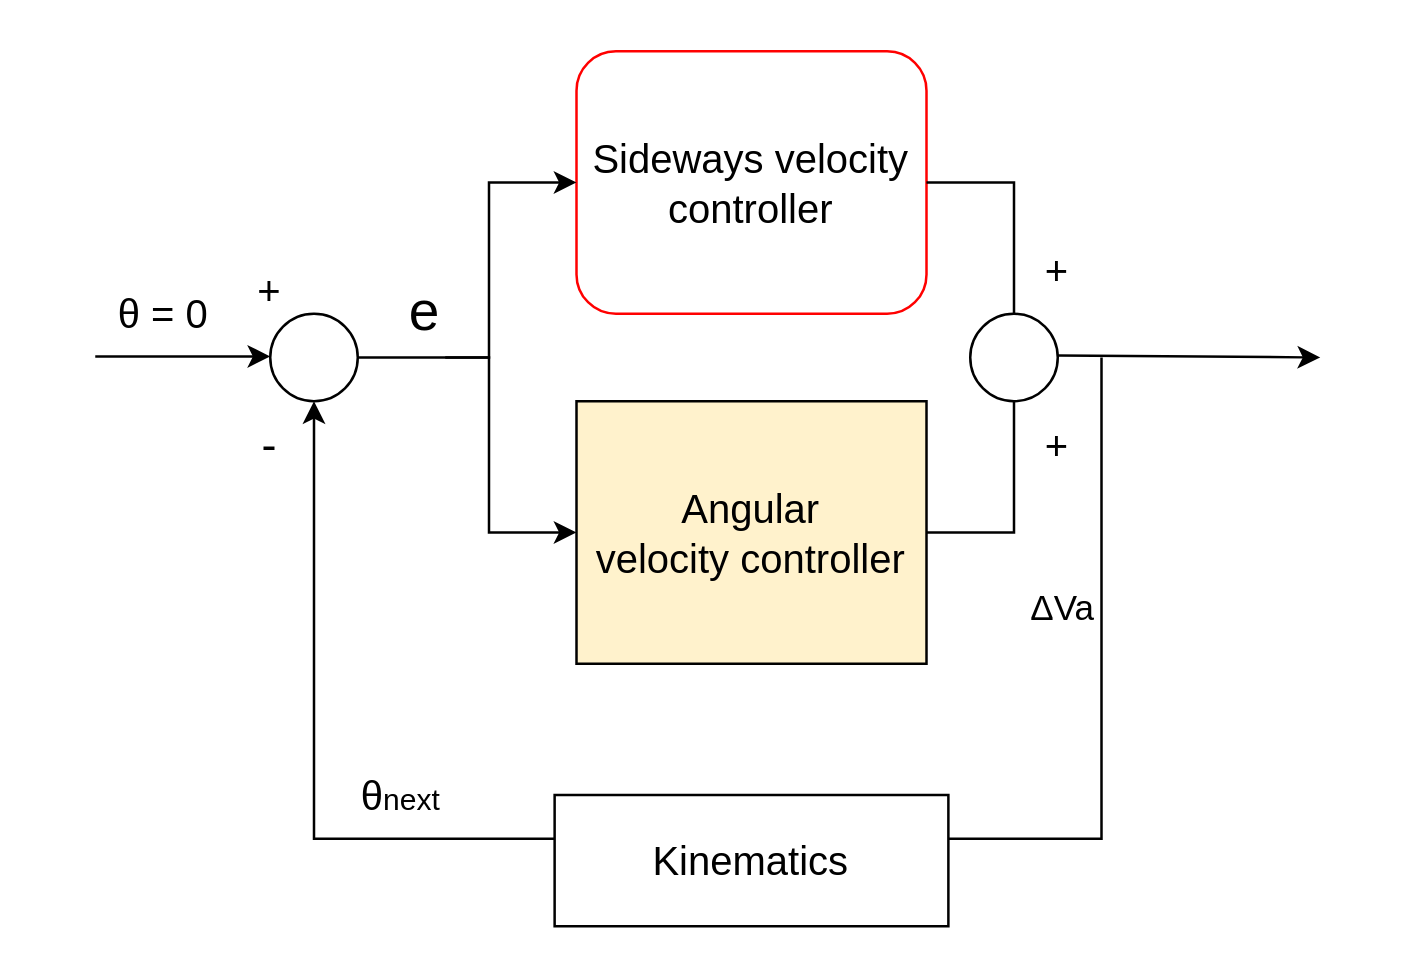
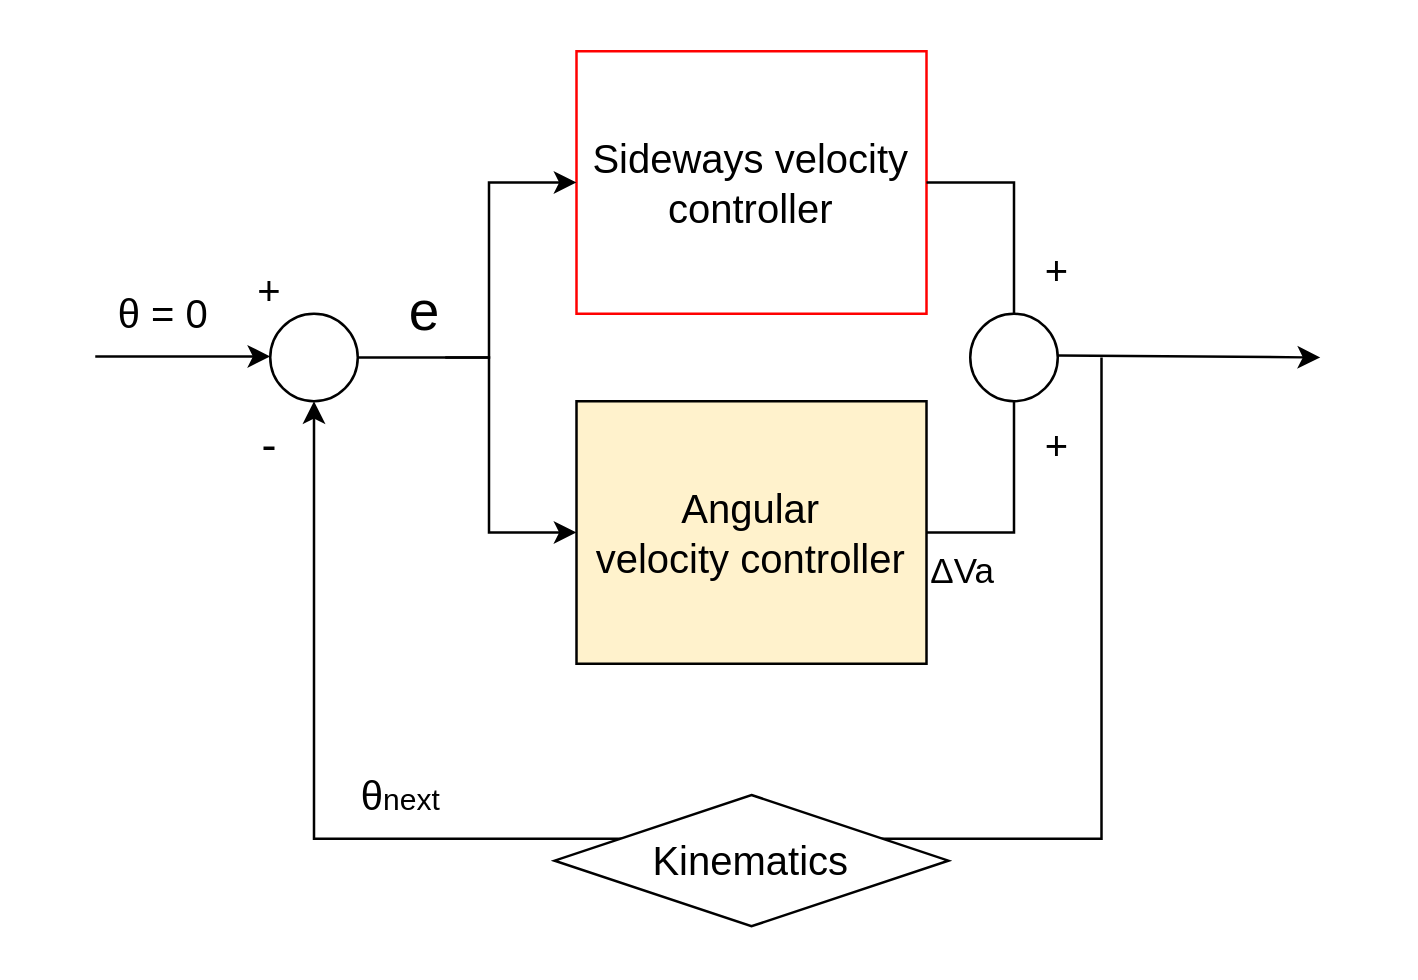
  <mxCell id="0" />
  <mxCell id="1" parent="0" />
  <mxCell id="2" value="" style="group;aspect=fixed;" vertex="1" connectable="0" parent="1"><mxGeometry x="20" y="20" width="525" height="350" as="geometry" /></mxCell>
  <mxCell id="3" value="" style="endArrow=classic;html=1;rounded=0;" parent="2" edge="1"><mxGeometry width="50" height="50" relative="1" as="geometry"><mxPoint x="17.5" y="122.08" as="sourcePoint" /><mxPoint x="87.5" y="122.08" as="targetPoint" /></mxGeometry></mxCell>
  <mxCell id="4" value="" style="ellipse;whiteSpace=wrap;html=1;aspect=fixed;" parent="2" vertex="1"><mxGeometry x="87.5" y="105" width="35" height="35" as="geometry" /></mxCell>
- <mxCell id="5" value="&lt;font style=&quot;font-size: 16px;&quot;&gt;Sideways velocity controller&lt;/font&gt;" style="whiteSpace=wrap;html=1;strokeColor=#FF0000;rounded=1;" parent="2" vertex="1"><mxGeometry x="210" width="140" height="105" as="geometry" /></mxCell>
+ <mxCell id="5" value="&lt;font style=&quot;font-size: 16px;&quot;&gt;Sideways velocity controller&lt;/font&gt;" style="rounded=0;whiteSpace=wrap;html=1;strokeColor=#FF0000;" parent="2" vertex="1"><mxGeometry x="210" width="140" height="105" as="geometry" /></mxCell>
  <mxCell id="6" value="&lt;div&gt;&lt;font style=&quot;font-size: 16px;&quot;&gt;Angular &lt;br&gt;&lt;/font&gt;&lt;/div&gt;&lt;div&gt;&lt;font style=&quot;font-size: 16px;&quot;&gt;velocity controller&lt;/font&gt;&lt;/div&gt;" style="rounded=0;whiteSpace=wrap;html=1;fillColor=#fff2cc;" parent="2" vertex="1"><mxGeometry x="210" y="140" width="140" height="105" as="geometry" /></mxCell>
  <mxCell id="7" value="" style="endArrow=classic;html=1;rounded=0;entryX=0;entryY=0.5;entryDx=0;entryDy=0;" parent="2" target="5" edge="1"><mxGeometry width="50" height="50" relative="1" as="geometry"><mxPoint x="157.5" y="122.5" as="sourcePoint" /><mxPoint x="175" y="35" as="targetPoint" /><Array as="points"><mxPoint x="175" y="122.5" /><mxPoint x="175" y="52.5" /></Array></mxGeometry></mxCell>
  <mxCell id="8" value="" style="endArrow=classic;html=1;rounded=0;entryX=0;entryY=0.5;entryDx=0;entryDy=0;exitX=1;exitY=0.5;exitDx=0;exitDy=0;" parent="2" source="4" target="6" edge="1"><mxGeometry width="50" height="50" relative="1" as="geometry"><mxPoint x="157.5" y="122.5" as="sourcePoint" /><mxPoint x="210" y="105" as="targetPoint" /><Array as="points"><mxPoint x="175" y="122.5" /><mxPoint x="175" y="192.5" /></Array></mxGeometry></mxCell>
  <mxCell id="9" value="" style="endArrow=none;html=1;rounded=0;" parent="2" edge="1"><mxGeometry width="50" height="50" relative="1" as="geometry"><mxPoint x="350" y="192.5" as="sourcePoint" /><mxPoint x="385" y="140" as="targetPoint" /><Array as="points"><mxPoint x="385" y="192.5" /></Array></mxGeometry></mxCell>
  <mxCell id="10" value="" style="endArrow=classic;html=1;rounded=0;entryX=0.5;entryY=1;entryDx=0;entryDy=0;" parent="2" target="4" edge="1"><mxGeometry width="50" height="50" relative="1" as="geometry"><mxPoint x="420" y="122.5" as="sourcePoint" /><mxPoint x="490" y="297.5" as="targetPoint" /><Array as="points"><mxPoint x="420" y="315.0" /><mxPoint x="105" y="315.0" /></Array></mxGeometry></mxCell>
  <mxCell id="11" value="&lt;font style=&quot;font-size: 22px;&quot;&gt;e&lt;/font&gt;" style="text;html=1;strokeColor=none;fillColor=none;align=center;verticalAlign=middle;whiteSpace=wrap;rounded=0;" parent="2" vertex="1"><mxGeometry x="122.5" y="78.75" width="52.5" height="52.5" as="geometry" /></mxCell>
  <mxCell id="12" value="" style="ellipse;whiteSpace=wrap;html=1;aspect=fixed;" parent="2" vertex="1"><mxGeometry x="367.5" y="105" width="35" height="35" as="geometry" /></mxCell>
  <mxCell id="13" value="" style="endArrow=none;html=1;rounded=0;entryX=0.5;entryY=0;entryDx=0;entryDy=0;" parent="2" target="12" edge="1"><mxGeometry width="50" height="50" relative="1" as="geometry"><mxPoint x="350" y="52.5" as="sourcePoint" /><mxPoint x="385" as="targetPoint" /><Array as="points"><mxPoint x="385" y="52.5" /></Array></mxGeometry></mxCell>
  <mxCell id="14" value="&lt;font style=&quot;font-size: 16px;&quot;&gt;+&lt;/font&gt;" style="text;html=1;strokeColor=none;fillColor=none;align=center;verticalAlign=middle;whiteSpace=wrap;rounded=0;" parent="2" vertex="1"><mxGeometry x="70" y="78.75" width="35" height="35" as="geometry" /></mxCell>
  <mxCell id="15" value="&lt;font style=&quot;font-size: 16px;&quot;&gt;+&lt;/font&gt;" style="text;html=1;strokeColor=none;fillColor=none;align=center;verticalAlign=middle;whiteSpace=wrap;rounded=0;" parent="2" vertex="1"><mxGeometry x="385" y="140" width="35" height="35" as="geometry" /></mxCell>
  <mxCell id="16" value="&lt;font style=&quot;font-size: 18px;&quot;&gt;-&lt;/font&gt;" style="text;html=1;strokeColor=none;fillColor=none;align=center;verticalAlign=middle;whiteSpace=wrap;rounded=0;" parent="2" vertex="1"><mxGeometry x="70" y="140" width="35" height="35" as="geometry" /></mxCell>
  <mxCell id="17" value="&lt;font style=&quot;font-size: 16px;&quot;&gt;+&lt;/font&gt;" style="text;html=1;strokeColor=none;fillColor=none;align=center;verticalAlign=middle;whiteSpace=wrap;rounded=0;" parent="2" vertex="1"><mxGeometry x="385" y="70" width="35" height="35" as="geometry" /></mxCell>
  <mxCell id="18" value="" style="endArrow=classic;html=1;rounded=0;" parent="2" edge="1"><mxGeometry width="50" height="50" relative="1" as="geometry"><mxPoint x="402.5" y="121.66" as="sourcePoint" /><mxPoint x="507.5" y="122.5" as="targetPoint" /></mxGeometry></mxCell>
  <mxCell id="19" value="&lt;font style=&quot;font-size: 16px;&quot;&gt;θ = 0&lt;/font&gt;" style="text;strokeColor=none;align=center;fillColor=none;html=1;verticalAlign=middle;whiteSpace=wrap;rounded=0;" parent="2" vertex="1"><mxGeometry x="10" y="87.5" width="70" height="35" as="geometry" /></mxCell>
  <mxCell id="20" value="&lt;font style=&quot;font-size: 16px;&quot;&gt;θ&lt;/font&gt;next " style="text;strokeColor=none;align=center;fillColor=none;html=1;verticalAlign=middle;whiteSpace=wrap;rounded=0;" parent="2" vertex="1"><mxGeometry x="105" y="280" width="70" height="35" as="geometry" /></mxCell>
- <mxCell id="21" value="&lt;font style=&quot;font-size: 16px;&quot;&gt;Kinematics&lt;/font&gt;" style="rounded=0;whiteSpace=wrap;html=1;" parent="2" vertex="1"><mxGeometry x="201.25" y="297.5" width="157.5" height="52.5" as="geometry" /></mxCell>
- <mxCell id="22" value="&lt;font style=&quot;font-size: 14px;&quot;&gt;ΔVa&lt;/font&gt;" style="text;whiteSpace=wrap;html=1;" parent="2" vertex="1"><mxGeometry x="390" y="207.5" width="52.5" height="35" as="geometry" /></mxCell>
+ <mxCell id="21" value="&lt;font style=&quot;font-size: 16px;&quot;&gt;Kinematics&lt;/font&gt;" style="rhombus;whiteSpace=wrap;html=1;" parent="2" vertex="1"><mxGeometry x="201.25" y="297.5" width="157.5" height="52.5" as="geometry" /></mxCell>
+ <mxCell id="22" value="&lt;font style=&quot;font-size: 14px;&quot;&gt;ΔVa&lt;/font&gt;" style="text;whiteSpace=wrap;html=1;" parent="2" vertex="1"><mxGeometry x="350" y="192.5" width="52.5" height="35" as="geometry" /></mxCell>
